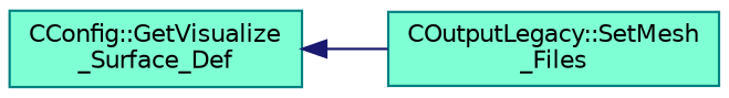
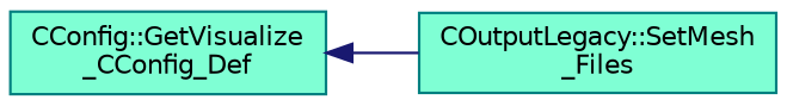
  digraph {
    rankdir=LR
    node [color=teal fillcolor=aquamarine fontname=Helvetica fontsize=10 shape=record style=filled]
-   n1 [fontcolor=black height=0.2 label="CConfig::GetVisualize\l_Surface_Def" width=0.4]
+   n1 [fontcolor=black height=0.2 label="CConfig::GetVisualize\l_CConfig_Def" width=0.4]
    n2 [height=0.2 label="COutputLegacy::SetMesh\l_Files" width=0.4]
    n1 -> n2 [color=midnightblue dir=back fontname=Helvetica fontsize=10 labelfontname=Helvetica labelfontsize=10 style=solid]
  }
